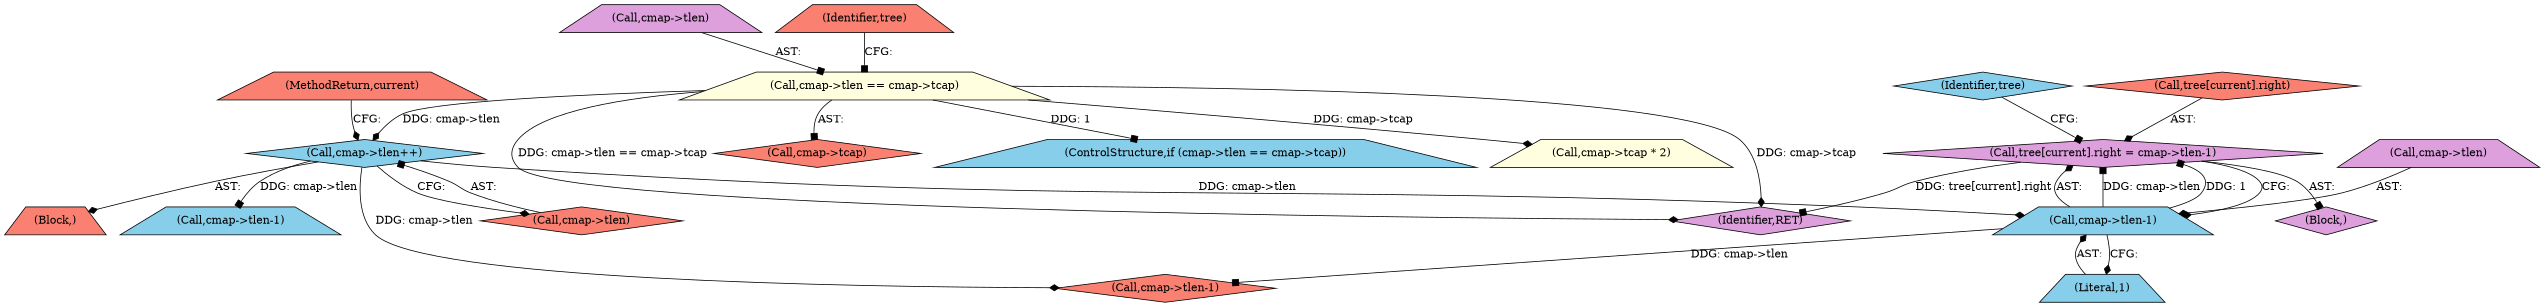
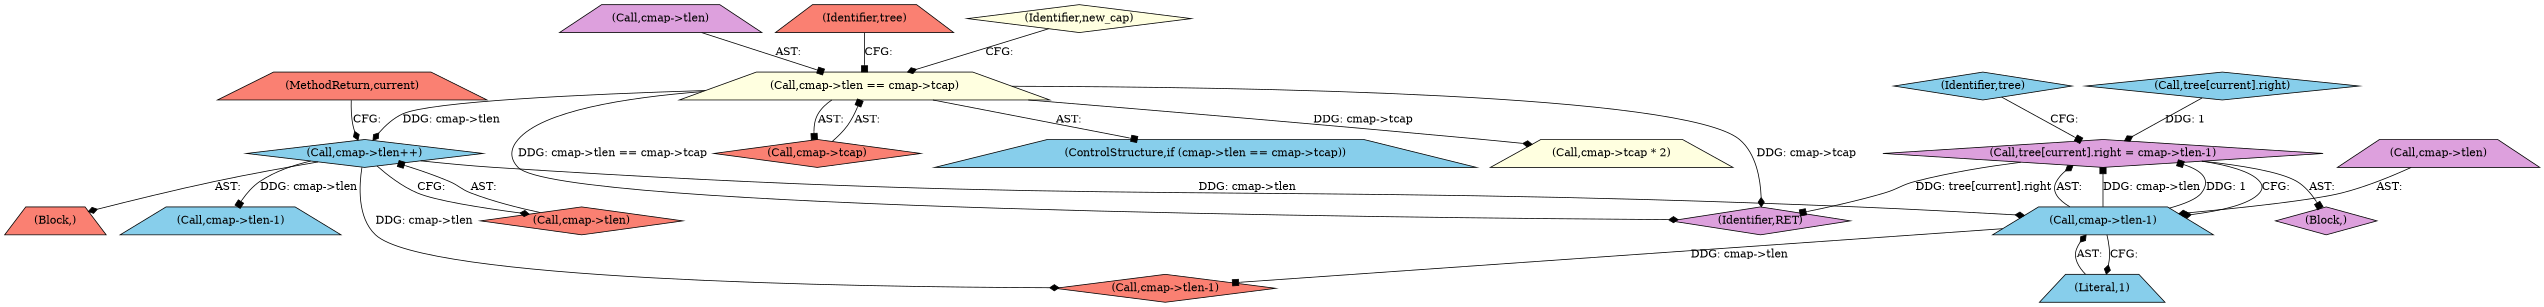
  digraph {
    node [fillcolor=skyblue shape=trapezium style=filled]
    edge [arrowhead=diamond]
    n1 [fillcolor=plum label="(Call,tree[current].right = cmap->tlen-1)" shape=diamond]
    n2 [label="(Call,cmap->tlen-1)"]
    n3 [fillcolor=plum label="(Identifier,RET)" shape=diamond]
    n4 [fillcolor=plum label="(Block,)" shape=diamond]
    n5 [label="(Literal,1)"]
    n6 [fillcolor=salmon label="(Call,cmap->tlen-1)" shape=diamond]
    n7 [label="(Call,cmap->tlen++)" shape=diamond]
    n8 [fillcolor=salmon label="(Block,)"]
    n9 [fillcolor=salmon label="(Call,cmap->tlen)" shape=diamond]
    n10 [label="(Call,cmap->tlen-1)"]
    n11 [fillcolor=lightyellow label="(Call,cmap->tlen == cmap->tcap)"]
    n12 [fillcolor=salmon label="(Call,cmap->tcap)" shape=diamond]
    n13 [label="(ControlStructure,if (cmap->tlen == cmap->tcap))"]
    n14 [fillcolor=lightyellow label="(Call,cmap->tcap * 2)"]
    n15 [label="(Identifier,tree)" shape=diamond]
    n16 [fillcolor=plum label="(Call,cmap->tlen)"]
    n17 [fillcolor=salmon label="(Identifier,tree)"]
-   n19 [fillcolor=salmon label="(Call,tree[current].right)" shape=diamond]
+   n18 [fillcolor=lightyellow label="(Identifier,new_cap)" shape=diamond]
+   n19 [label="(Call,tree[current].right)" shape=diamond]
    n20 [fillcolor=salmon label="(MethodReturn,current)"]
    n21 [fillcolor=plum label="(Call,cmap->tlen)"]
    n1 -> n2 [label="CFG: "]
    n1 -> n3 [arrowhead=box label="DDG: tree[current].right"]
    n1 -> n4 [arrowhead=box label="AST: "]
    n2 -> n1 [label="AST: "]
    n2 -> n1 [arrowhead=box label="DDG: cmap->tlen"]
    n2 -> n1 [arrowhead=box label="DDG: 1"]
    n2 -> n5 [label="CFG: "]
    n2 -> n6 [arrowhead=box label="DDG: cmap->tlen"]
    n5 -> n2 [label="AST: "]
    n7 -> n2 [label="DDG: cmap->tlen"]
    n7 -> n6 [label="DDG: cmap->tlen"]
    n7 -> n8 [label="AST: "]
    n7 -> n9 [label="CFG: "]
    n7 -> n10 [arrowhead=box label="DDG: cmap->tlen"]
    n9 -> n7 [arrowhead=box label="AST: "]
    n11 -> n3 [label="DDG: cmap->tlen == cmap->tcap"]
    n11 -> n3 [label="DDG: cmap->tcap"]
    n11 -> n7 [label="DDG: cmap->tlen"]
    n11 -> n12 [arrowhead=box label="AST: "]
-   n11 -> n13 [arrowhead=box label="DDG: 1"]
+   n11 -> n13 [arrowhead=box label="AST: "]
    n11 -> n14 [label="DDG: cmap->tcap"]
+   n12 -> n11 [arrowhead=box label="AST: "]
    n15 -> n1 [arrowhead=box label="CFG: "]
    n16 -> n11 [arrowhead=box label="AST: "]
    n17 -> n11 [arrowhead=box label="CFG: "]
-   n19 -> n1 [label="AST: "]
+   n18 -> n11 [label="CFG: "]
+   n19 -> n1 [label="DDG: 1"]
    n20 -> n7 [label="CFG: "]
    n21 -> n2 [label="AST: "]
  }
